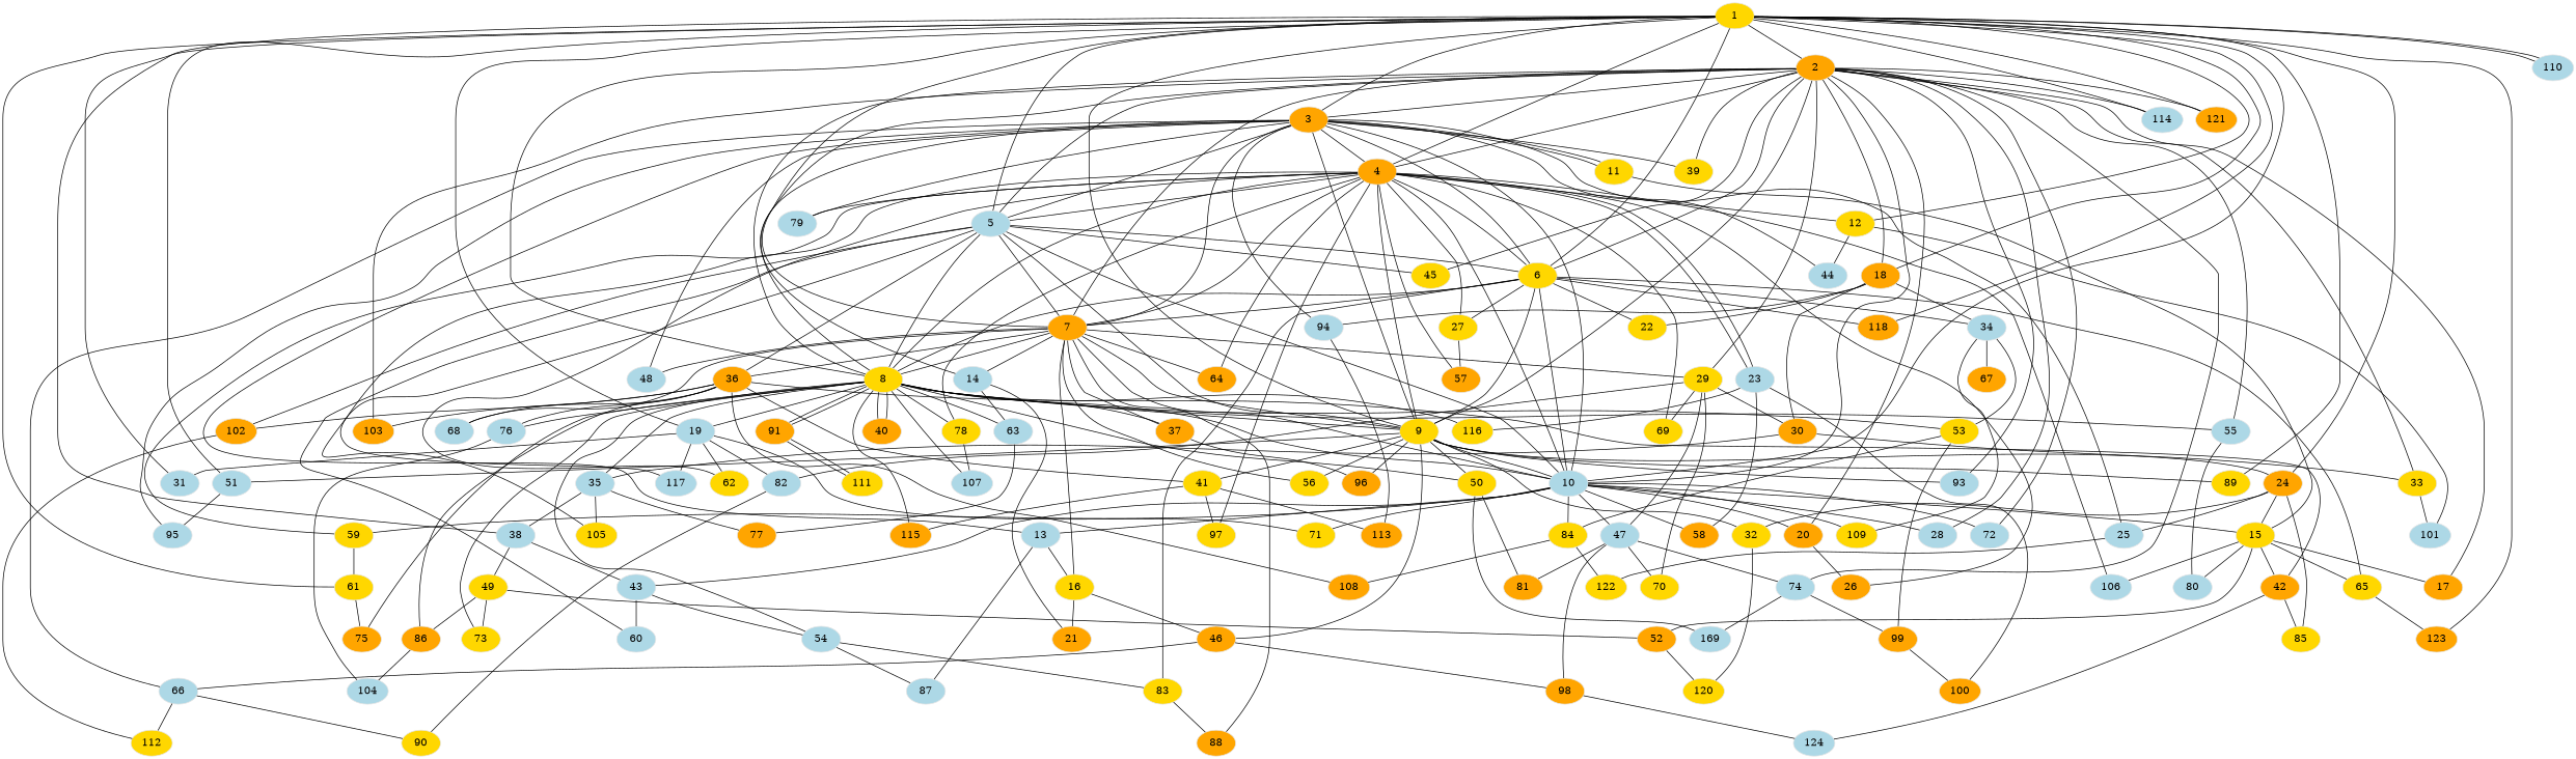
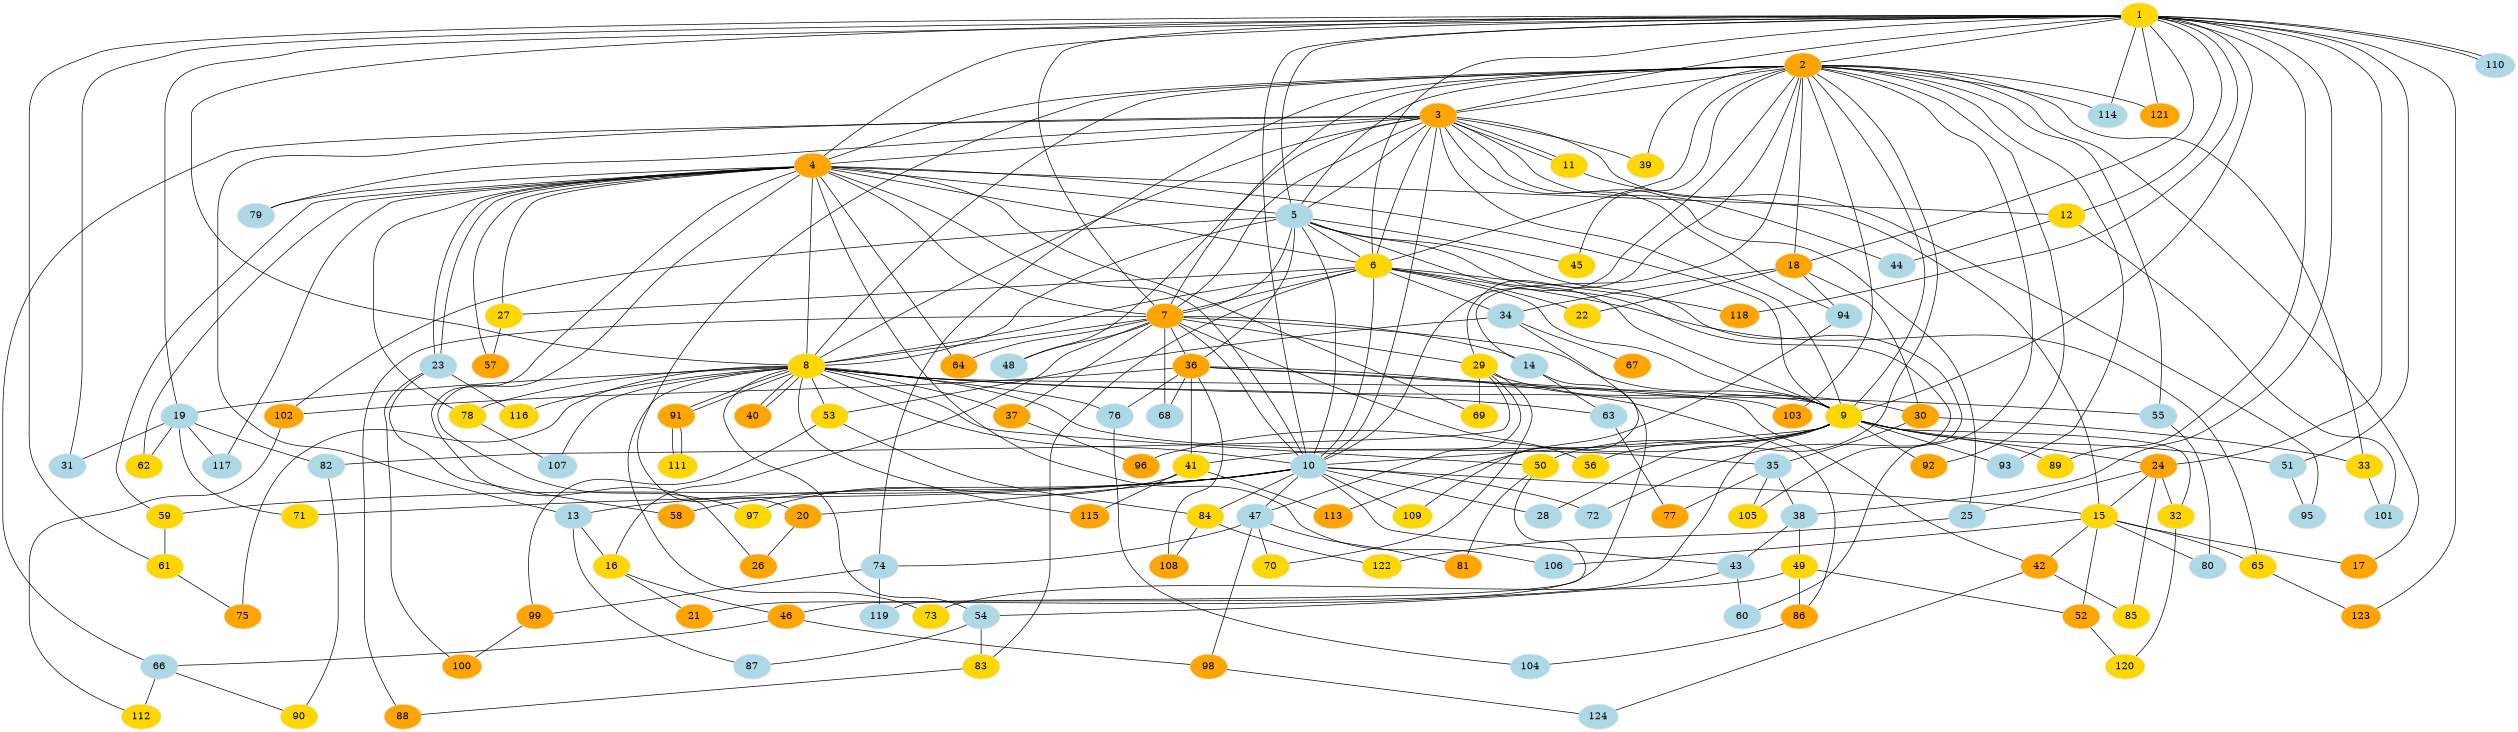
  graph {
    node [color=gray90 fillcolor=gold style=filled]
    1
    2 [fillcolor=orange]
    3 [fillcolor=orange]
    4 [fillcolor=orange]
    5 [fillcolor=lightblue]
    6
    7 [fillcolor=orange]
    8
    9
    10 [fillcolor=lightblue]
    12
    18 [fillcolor=orange]
    19 [fillcolor=lightblue]
    24 [fillcolor=orange]
    31 [fillcolor=lightblue]
    38 [fillcolor=lightblue]
    51 [fillcolor=lightblue]
    61
    89
    110 [fillcolor=lightblue]
    114 [fillcolor=lightblue]
    118 [fillcolor=orange]
    121 [fillcolor=orange]
    123 [fillcolor=orange]
    14 [fillcolor=lightblue]
    17 [fillcolor=orange]
    20 [fillcolor=orange]
    28 [fillcolor=lightblue]
    29
    33
    39
    45
    55 [fillcolor=lightblue]
    72 [fillcolor=lightblue]
    74 [fillcolor=lightblue]
+   92 [fillcolor=orange]
    93 [fillcolor=lightblue]
    103 [fillcolor=orange]
    11
    13 [fillcolor=lightblue]
    25 [fillcolor=lightblue]
    44 [fillcolor=lightblue]
    48 [fillcolor=lightblue]
    66 [fillcolor=lightblue]
    79 [fillcolor=lightblue]
    94 [fillcolor=lightblue]
    95 [fillcolor=lightblue]
    23 [fillcolor=lightblue]
    26 [fillcolor=orange]
    27
    57 [fillcolor=orange]
    59
    62
    64 [fillcolor=orange]
    69
    78
    97
    106 [fillcolor=lightblue]
    117 [fillcolor=lightblue]
    36 [fillcolor=orange]
    60 [fillcolor=lightblue]
    102 [fillcolor=orange]
    105
    22
    34 [fillcolor=lightblue]
    65
    83
    16
    37 [fillcolor=orange]
    56
    68 [fillcolor=lightblue]
    88 [fillcolor=orange]
    35 [fillcolor=lightblue]
    40 [fillcolor=orange]
    50
    53
    54 [fillcolor=lightblue]
    63 [fillcolor=lightblue]
    73
    75 [fillcolor=orange]
    76 [fillcolor=lightblue]
    91 [fillcolor=orange]
    107 [fillcolor=lightblue]
    115 [fillcolor=orange]
    116
    32
    41
    46 [fillcolor=orange]
    96 [fillcolor=orange]
    15
    43 [fillcolor=lightblue]
    47 [fillcolor=lightblue]
    58 [fillcolor=orange]
    71
    84
    109
    101 [fillcolor=lightblue]
    30 [fillcolor=orange]
    82 [fillcolor=lightblue]
    85
    49
    21 [fillcolor=orange]
    70
    80 [fillcolor=lightblue]
-   119 [fillcolor=lightblue label=169]
+   119 [fillcolor=lightblue]
    99 [fillcolor=orange]
    87 [fillcolor=lightblue]
    122
    90
    112
    113 [fillcolor=orange]
    100 [fillcolor=orange]
    42 [fillcolor=orange]
    86 [fillcolor=orange]
    108 [fillcolor=orange]
    67 [fillcolor=orange]
    77 [fillcolor=orange]
    81 [fillcolor=orange]
    104 [fillcolor=lightblue]
    111
    120
    98 [fillcolor=orange]
    52 [fillcolor=orange]
    124 [fillcolor=lightblue]
    1 -- 2
    1 -- 3
    1 -- 4
    1 -- 5
    1 -- 6
    1 -- 7
    1 -- 8
    1 -- 9
    1 -- 10
    1 -- 12
    1 -- 18
    1 -- 19
    1 -- 24
    1 -- 31
    1 -- 38
    1 -- 51
    1 -- 61
    1 -- 89
    1 -- 110
    1 -- 110
    1 -- 114
    1 -- 118
    1 -- 121
    1 -- 123
    2 -- 3
    2 -- 4
    2 -- 5
    2 -- 6
    2 -- 7
    2 -- 8
    2 -- 9
    2 -- 10
    2 -- 18
    2 -- 114
    2 -- 121
    2 -- 14
    2 -- 17
    2 -- 20
    2 -- 28
    2 -- 29
    2 -- 33
    2 -- 39
    2 -- 45
    2 -- 55
    2 -- 72
    2 -- 74
+   2 -- 92
    2 -- 93
    2 -- 103
    3 -- 4
    3 -- 5
    3 -- 6
    3 -- 7
    3 -- 8
    3 -- 9
    3 -- 10
    3 -- 39
    3 -- 11
    3 -- 11
    3 -- 13
    3 -- 25
    3 -- 44
    3 -- 48
    3 -- 66
    3 -- 79
    3 -- 94
    3 -- 95
    4 -- 5
    4 -- 6
    4 -- 7
    4 -- 8
    4 -- 9
    4 -- 10
    4 -- 12
    4 -- 79
    4 -- 23
    4 -- 23
    4 -- 26
    4 -- 27
    4 -- 57
    4 -- 59
    4 -- 62
    4 -- 64
    4 -- 69
    4 -- 78
    4 -- 97
    4 -- 106
    4 -- 117
    5 -- 6
    5 -- 7
    5 -- 8
    5 -- 9
    5 -- 10
    5 -- 45
    5 -- 36
    5 -- 60
    5 -- 102
    5 -- 105
    6 -- 7
    6 -- 8
    6 -- 9
    6 -- 10
    6 -- 118
    6 -- 27
    6 -- 22
    6 -- 34
    6 -- 65
    6 -- 83
    7 -- 8
    7 -- 9
    7 -- 10
    7 -- 14
    7 -- 29
    7 -- 48
    7 -- 64
    7 -- 36
    7 -- 16
    7 -- 37
    7 -- 56
    7 -- 68
    7 -- 88
    8 -- 9
    8 -- 10
    8 -- 19
    8 -- 55
    8 -- 78
    8 -- 37
    8 -- 35
    8 -- 40
    8 -- 40
    8 -- 50
    8 -- 53
    8 -- 54
    8 -- 63
    8 -- 73
    8 -- 75
    8 -- 76
    8 -- 91
    8 -- 91
    8 -- 107
    8 -- 115
    8 -- 116
    9 -- 10
    9 -- 24
    9 -- 51
    9 -- 89
+   9 -- 92
    9 -- 93
    9 -- 56
    9 -- 50
    9 -- 32
    9 -- 41
    9 -- 46
    9 -- 96
    10 -- 20
    10 -- 28
    10 -- 72
    10 -- 13
    10 -- 59
    10 -- 15
    10 -- 43
    10 -- 47
    10 -- 58
    10 -- 71
    10 -- 84
    10 -- 109
    12 -- 44
    12 -- 101
    18 -- 94
    18 -- 22
    18 -- 34
    18 -- 30
    19 -- 31
    19 -- 62
    19 -- 117
    19 -- 71
    19 -- 82
    24 -- 25
    24 -- 32
    24 -- 15
    24 -- 85
    38 -- 43
    38 -- 49
    51 -- 95
    61 -- 75
    14 -- 63
    14 -- 21
    20 -- 26
    29 -- 69
    29 -- 47
    29 -- 30
    29 -- 82
    29 -- 70
    33 -- 101
    55 -- 80
    74 -- 119
    74 -- 99
    11 -- 15
    13 -- 16
    13 -- 87
    25 -- 122
    66 -- 90
    66 -- 112
    94 -- 113
    23 -- 116
    23 -- 58
    23 -- 100
    27 -- 57
    59 -- 61
    78 -- 107
    36 -- 103
    36 -- 102
    36 -- 68
    36 -- 76
    36 -- 41
    36 -- 42
    36 -- 86
    36 -- 108
    102 -- 112
    34 -- 53
    34 -- 109
    34 -- 67
    65 -- 123
    83 -- 88
    16 -- 46
    16 -- 21
    37 -- 96
    35 -- 38
    35 -- 105
    35 -- 77
    50 -- 119
    50 -- 81
    53 -- 84
    53 -- 99
    54 -- 83
    54 -- 87
    63 -- 77
    76 -- 104
    91 -- 111
    91 -- 111
    32 -- 120
    41 -- 97
    41 -- 115
    41 -- 113
    46 -- 66
    46 -- 98
    15 -- 17
    15 -- 106
    15 -- 65
    15 -- 80
    15 -- 42
    15 -- 52
    43 -- 60
    43 -- 54
    47 -- 74
    47 -- 70
    47 -- 81
    47 -- 98
    84 -- 122
    84 -- 108
    30 -- 33
    30 -- 35
    82 -- 90
    49 -- 73
    49 -- 86
    49 -- 52
    99 -- 100
    42 -- 85
    42 -- 124
    86 -- 104
    98 -- 124
    52 -- 120
  }
